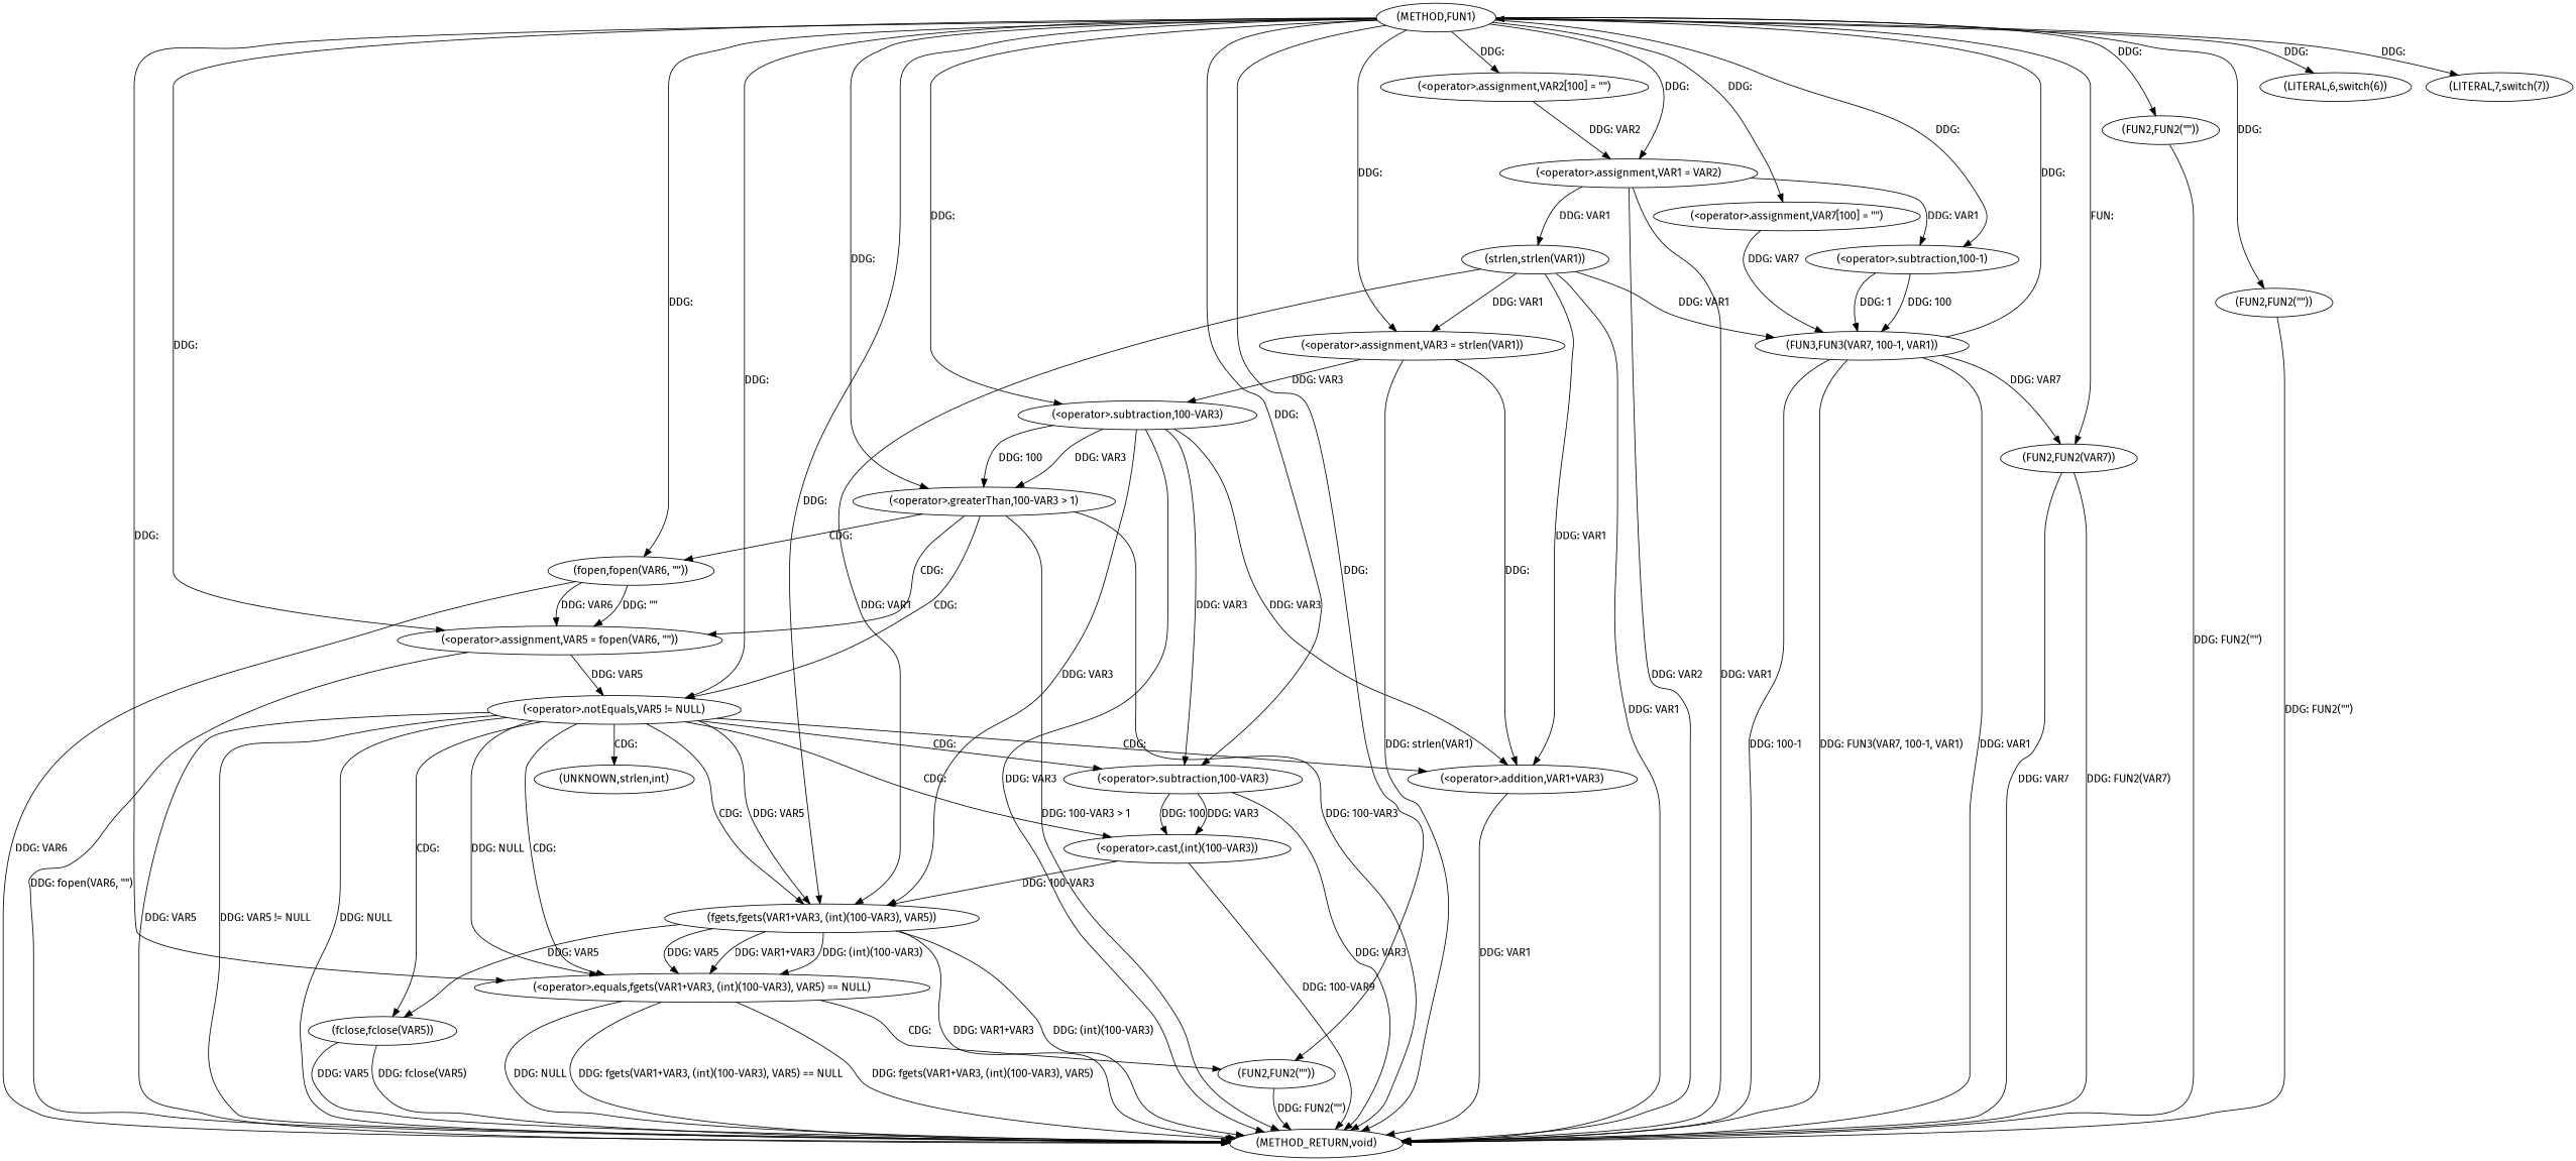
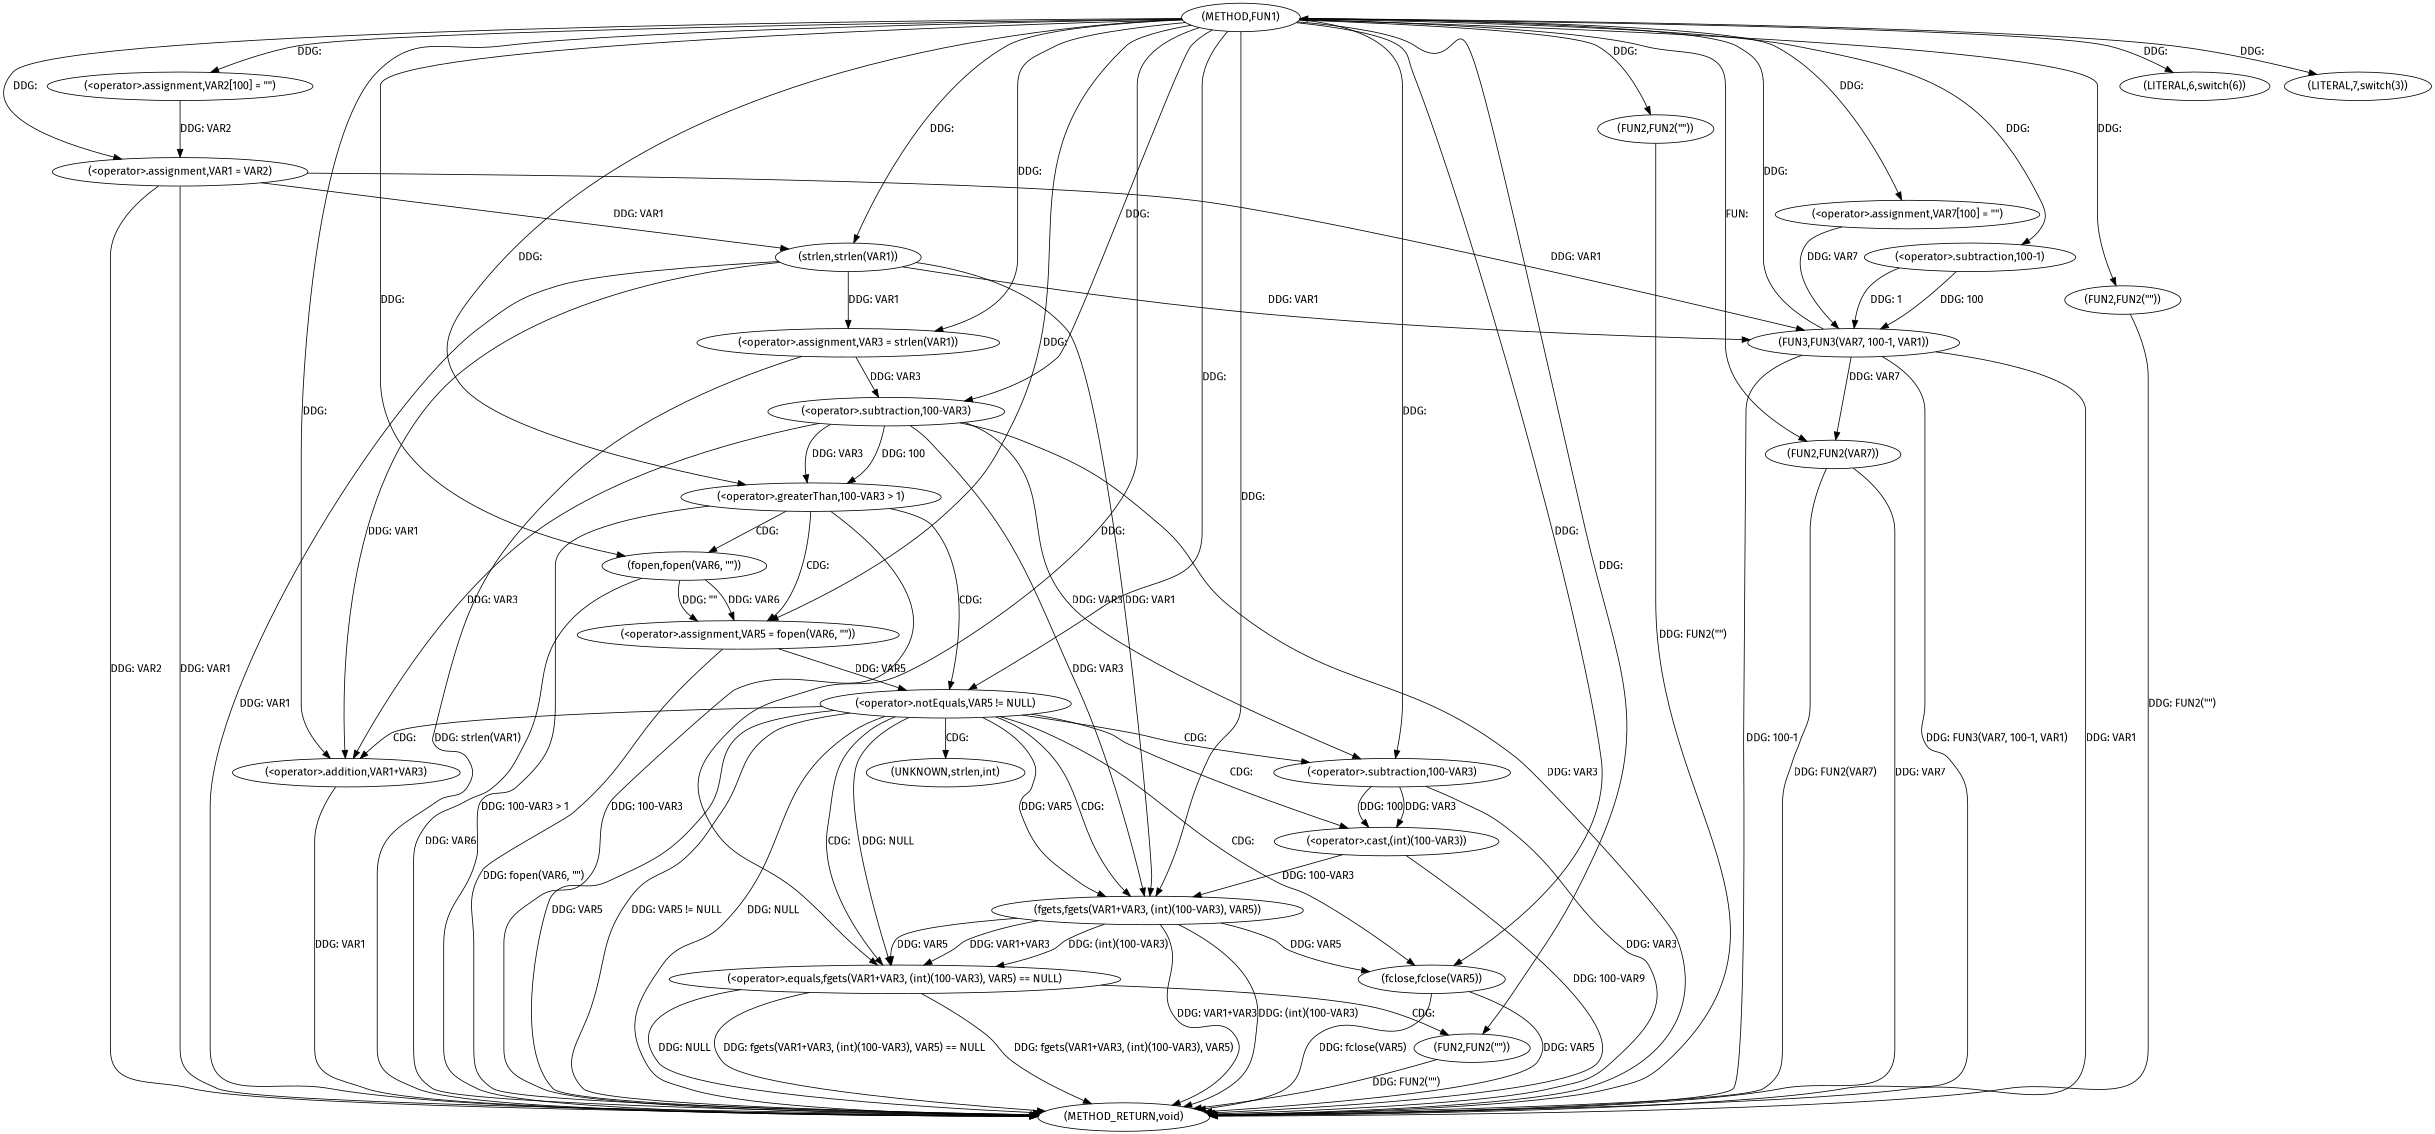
  digraph {
    fontname="Fira Sans"
    node [fontname="Fira Sans"]
    edge [fontname="Fira Sans"]
    n1 [label="(METHOD,FUN1)"]
    n2 [label="(<operator>.assignment,VAR2[100] = \"\")"]
    n3 [label="(<operator>.assignment,VAR1 = VAR2)"]
    n4 [label="(LITERAL,6,switch(6))"]
    n5 [label="(<operator>.assignment,VAR3 = strlen(VAR1))"]
    n6 [label="(strlen,strlen(VAR1))"]
    n7 [label="(<operator>.greaterThan,100-VAR3 > 1)"]
    n8 [label="(<operator>.subtraction,100-VAR3)"]
    n9 [label="(<operator>.assignment,VAR5 = fopen(VAR6, \"\"))"]
    n10 [label="(fopen,fopen(VAR6, \"\"))"]
    n11 [label="(<operator>.notEquals,VAR5 != NULL)"]
    n12 [label="(<operator>.equals,fgets(VAR1+VAR3, (int)(100-VAR3), VAR5) == NULL)"]
    n13 [label="(fgets,fgets(VAR1+VAR3, (int)(100-VAR3), VAR5))"]
    n14 [label="(<operator>.addition,VAR1+VAR3)"]
    n15 [label="(<operator>.subtraction,100-VAR3)"]
    n16 [label="(FUN2,FUN2(\"\"))"]
    n17 [label="(fclose,fclose(VAR5))"]
    n18 [label="(FUN2,FUN2(\"\"))"]
-   n19 [label="(LITERAL,7,switch(7))"]
+   n19 [label="(LITERAL,7,switch(3))"]
    n20 [label="(<operator>.assignment,VAR7[100] = \"\")"]
    n21 [label="(<operator>.subtraction,100-1)"]
    n22 [label="(FUN2,FUN2(VAR7))"]
    n23 [label="(FUN2,FUN2(\"\"))"]
    n24 [label="(FUN3,FUN3(VAR7, 100-1, VAR1))"]
    n25 [label="(METHOD_RETURN,void)"]
    n26 [label="(<operator>.cast,(int)(100-VAR3))"]
    n27 [label="(UNKNOWN,strlen,int)"]
    n1 -> n2 [label="DDG: "]
    n1 -> n3 [label="DDG: "]
    n1 -> n4 [label="DDG: "]
    n1 -> n5 [label="DDG: "]
+   n1 -> n6 [label="DDG: "]
    n1 -> n7 [label="DDG: "]
    n1 -> n8 [label="DDG: "]
    n1 -> n9 [label="DDG: "]
    n1 -> n10 [label="DDG: "]
    n1 -> n11 [label="DDG: "]
    n1 -> n12 [label="DDG: "]
    n1 -> n13 [label="DDG: "]
-   n5 -> n14 [label="DDG: "]
+   n1 -> n14 [label="DDG: "]
    n1 -> n15 [label="DDG: "]
    n1 -> n16 [label="DDG: "]
+   n1 -> n17 [label="DDG: "]
    n1 -> n18 [label="DDG: "]
    n1 -> n19 [label="DDG: "]
    n1 -> n20 [label="DDG: "]
    n1 -> n21 [label="DDG: "]
    n1 -> n22 [label="FUN: "]
    n1 -> n23 [label="DDG: "]
    n2 -> n3 [label="DDG: VAR2"]
    n3 -> n6 [label="DDG: VAR1"]
-   n3 -> n21 [label="DDG: VAR1"]
+   n3 -> n24 [label="DDG: VAR1"]
    n3 -> n25 [label="DDG: VAR1"]
    n3 -> n25 [label="DDG: VAR2"]
    n5 -> n8 [label="DDG: VAR3"]
    n5 -> n25 [label="DDG: strlen(VAR1)"]
    n6 -> n5 [label="DDG: VAR1"]
    n6 -> n13 [label="DDG: VAR1"]
    n6 -> n14 [label="DDG: VAR1"]
    n6 -> n24 [label="DDG: VAR1"]
    n6 -> n25 [label="DDG: VAR1"]
    n7 -> n9 [label="CDG: "]
    n7 -> n10 [label="CDG: "]
    n7 -> n11 [label="CDG: "]
    n7 -> n25 [label="DDG: 100-VAR3"]
    n7 -> n25 [label="DDG: 100-VAR3 > 1"]
    n8 -> n7 [label="DDG: 100"]
    n8 -> n7 [label="DDG: VAR3"]
    n8 -> n13 [label="DDG: VAR3"]
    n8 -> n14 [label="DDG: VAR3"]
    n8 -> n15 [label="DDG: VAR3"]
    n8 -> n25 [label="DDG: VAR3"]
    n9 -> n11 [label="DDG: VAR5"]
    n9 -> n25 [label="DDG: fopen(VAR6, \"\")"]
    n10 -> n9 [label="DDG: VAR6"]
    n10 -> n9 [label="DDG: \"\""]
    n10 -> n25 [label="DDG: VAR6"]
    n11 -> n12 [label="DDG: NULL"]
    n11 -> n12 [label="CDG: "]
    n11 -> n13 [label="DDG: VAR5"]
    n11 -> n13 [label="CDG: "]
    n11 -> n14 [label="CDG: "]
    n11 -> n15 [label="CDG: "]
    n11 -> n17 [label="CDG: "]
    n11 -> n25 [label="DDG: VAR5"]
    n11 -> n25 [label="DDG: VAR5 != NULL"]
    n11 -> n25 [label="DDG: NULL"]
    n11 -> n26 [label="CDG: "]
    n11 -> n27 [label="CDG: "]
    n12 -> n16 [label="CDG: "]
    n12 -> n25 [label="DDG: fgets(VAR1+VAR3, (int)(100-VAR3), VAR5) == NULL"]
    n12 -> n25 [label="DDG: fgets(VAR1+VAR3, (int)(100-VAR3), VAR5)"]
    n12 -> n25 [label="DDG: NULL"]
    n13 -> n12 [label="DDG: VAR1+VAR3"]
    n13 -> n12 [label="DDG: (int)(100-VAR3)"]
    n13 -> n12 [label="DDG: VAR5"]
    n13 -> n17 [label="DDG: VAR5"]
    n13 -> n25 [label="DDG: VAR1+VAR3"]
    n13 -> n25 [label="DDG: (int)(100-VAR3)"]
    n14 -> n25 [label="DDG: VAR1"]
    n15 -> n25 [label="DDG: VAR3"]
    n15 -> n26 [label="DDG: 100"]
    n15 -> n26 [label="DDG: VAR3"]
    n16 -> n25 [label="DDG: FUN2(\"\")"]
    n17 -> n25 [label="DDG: fclose(VAR5)"]
    n17 -> n25 [label="DDG: VAR5"]
    n18 -> n25 [label="DDG: FUN2(\"\")"]
    n20 -> n24 [label="DDG: VAR7"]
    n21 -> n24 [label="DDG: 100"]
    n21 -> n24 [label="DDG: 1"]
    n22 -> n25 [label="DDG: FUN2(VAR7)"]
    n22 -> n25 [label="DDG: VAR7"]
    n23 -> n25 [label="DDG: FUN2(\"\")"]
    n24 -> n1 [label="DDG: "]
    n24 -> n22 [label="DDG: VAR7"]
    n24 -> n25 [label="DDG: 100-1"]
    n24 -> n25 [label="DDG: FUN3(VAR7, 100-1, VAR1)"]
    n24 -> n25 [label="DDG: VAR1"]
    n26 -> n13 [label="DDG: 100-VAR3"]
    n26 -> n25 [label="DDG: 100-VAR9"]
  }
